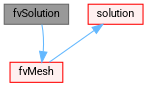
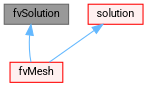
  digraph {
    fontname=Roboto
    node [color=red fillcolor="#FFF0F0" fontname=Roboto fontsize=10 shape=box style=filled]
    edge [color=steelblue1 dir=back fontname=Roboto fontsize=10 labelfontname=Helvetica labelfontsize=10 style=solid]
    n1 [color=gray40 fillcolor=grey60 fontcolor=black height=0.2 label=fvSolution width=0.4]
    n2 [height=0.2 label=fvMesh width=0.4]
    n3 [height=0.2 label=solution width=0.4]
-   n2 -> n1
+   n1 -> n2
    n3 -> n2
  }
